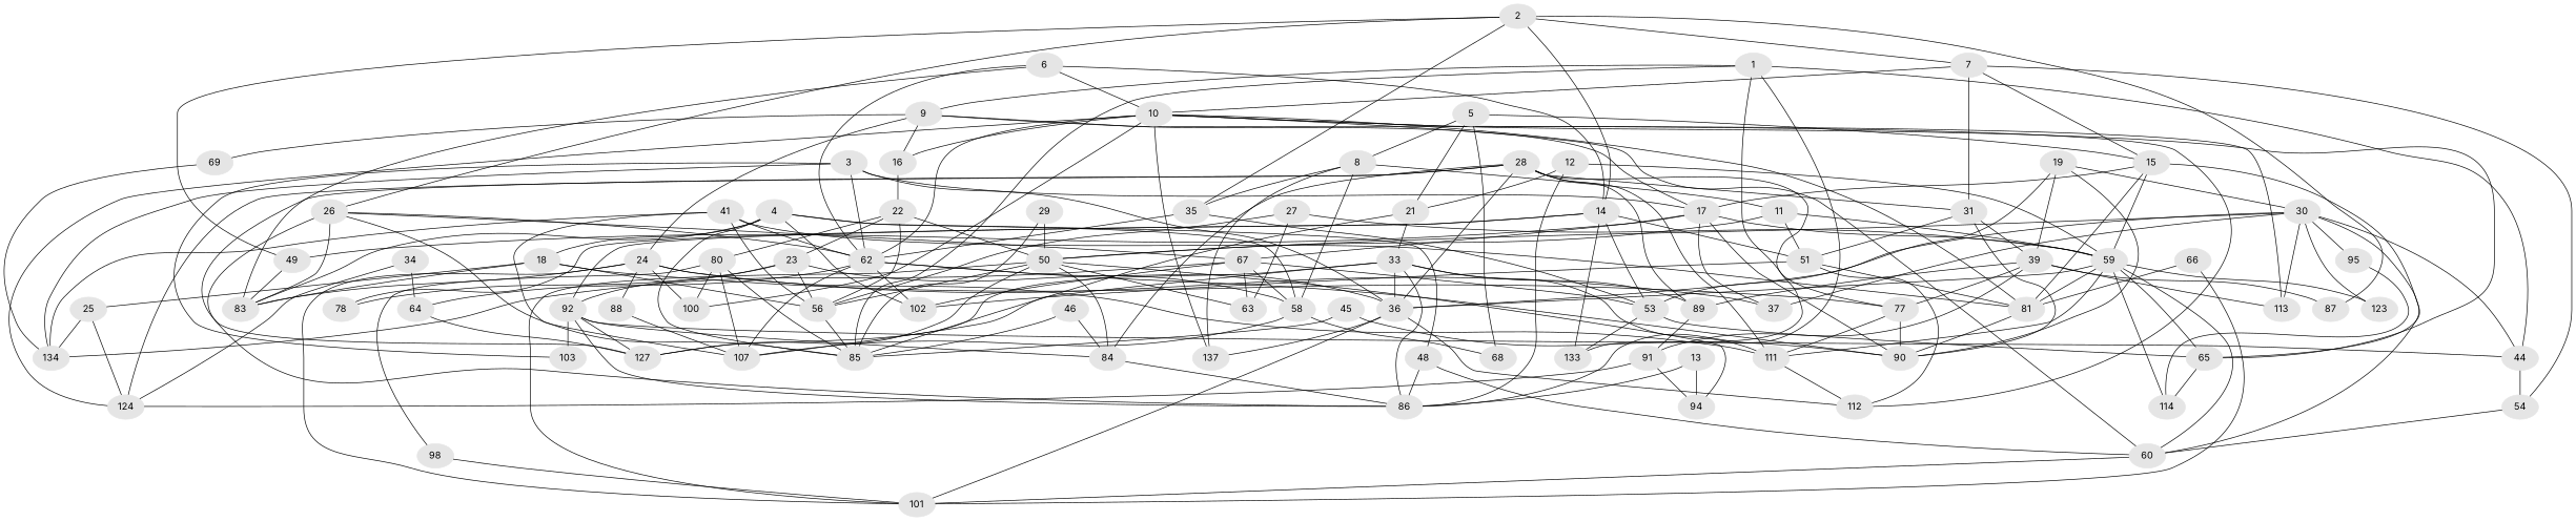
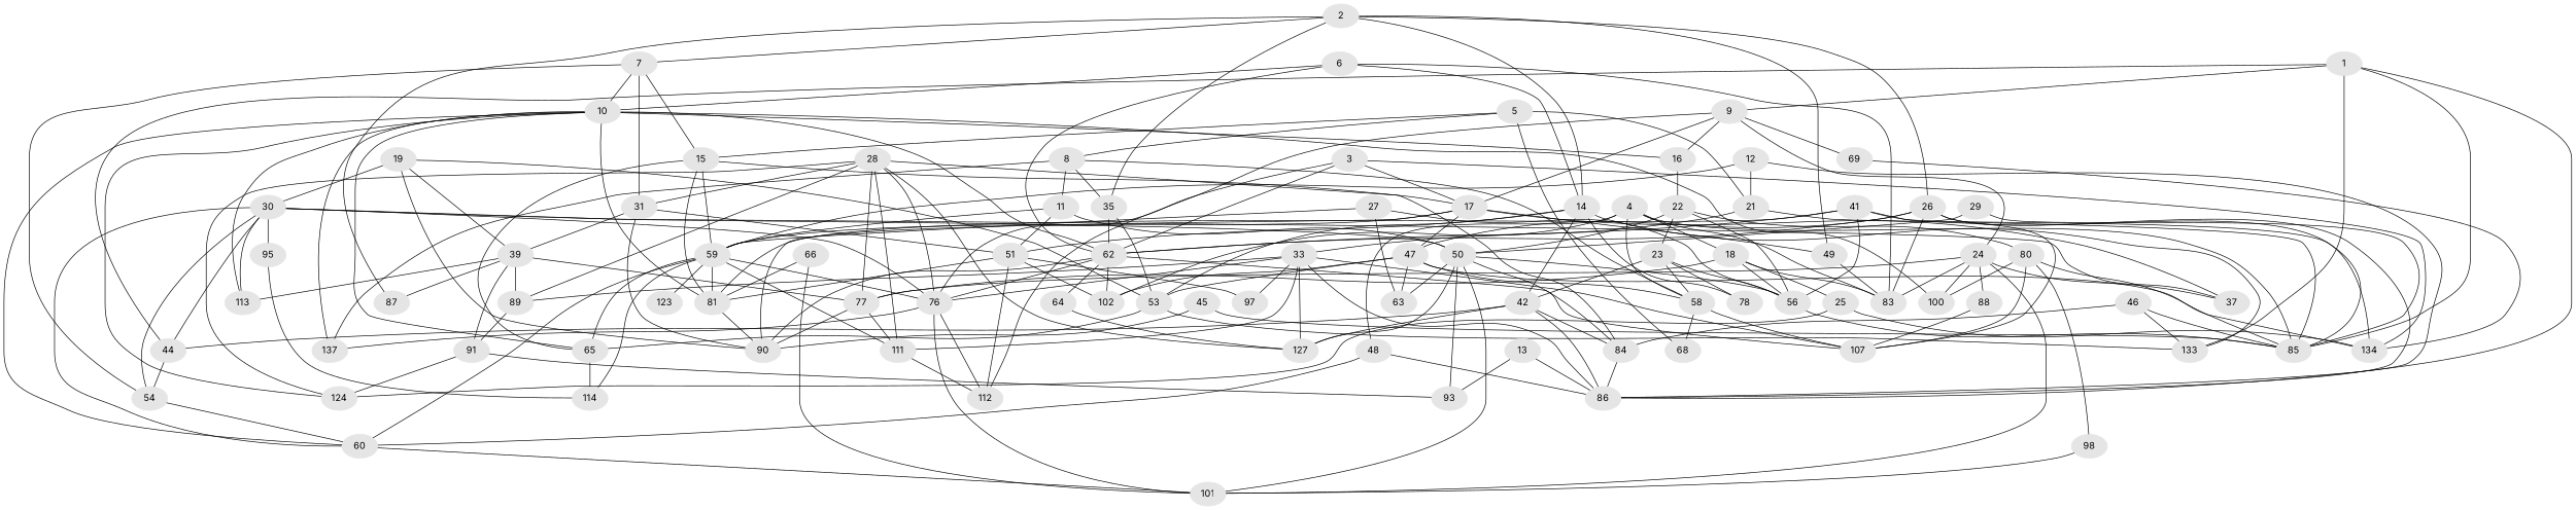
  graph {
    fontname=Inter
    node [color=gray90 fontname=Inter style=filled]
    edge [fontname=Inter]
    1 [super="+32"]
    9 [super="+129"]
    44
    85 [super="+109"]
    86 [super="+99"]
    133
    17 [super="+105"]
    16
    24 [super="+55"]
    69
    112
    54
    2 [super="+125"]
    7
    14 [super="+71"]
    26 [super="+40"]
    35
    49
    87
    15 [super="+108"]
    10 [super="+67"]
    31
    51 [super="+93"]
-   42 [super="+132" label=92]
+   42 [super="+132"]
    53 [super="+135"]
    78
    62 [super="+70"]
    83 [super="+106"]
-   47 [super="+126" label=67]
+   47 [super="+126"]
    3 [super="+36"]
-   76 [super="+104" label=36]
-   103
+   76 [super="+104"]
    134
    59 [super="+131"]
    37 [super="+38"]
    90 [super="+117"]
    102
    107 [super="+121"]
    64
    137
    101 [super="+130"]
    4 [super="+57"]
    18
    48
    58 [super="+61"]
    25 [super="+52"]
    56 [super="+79"]
    77 [super="+96"]
    60 [super="+82"]
    68
    5 [super="+20"]
    8 [super="+122"]
    21
    11
    65 [super="+120"]
    81 [super="+116"]
    33 [super="+72"]
    6 [super="+110"]
    100
    113
    124
    39 [super="+128"]
    50 [super="+75"]
    22 [super="+73"]
    88
    114
-   94
+   94 [label=93]
    63
    84
    127
+   97
    111 [super="+115"]
    123
    12 [super="+118"]
    13
    23 [super="+43"]
    80
    30 [super="+92"]
    95
    19
    89
    91
    98
    27
    28 [super="+119"]
    29
-   34
    41 [super="+136"]
    45
    46 [super="+74"]
    66
    1 -- 9
    1 -- 44
    1 -- 85
    1 -- 86
    1 -- 133
    9 -- 17
    9 -- 16
    9 -- 24
    9 -- 69
    9 -- 112
    44 -- 54
    17 -- 49
    17 -- 47
    17 -- 59
    17 -- 37
    17 -- 90
    16 -- 22
    24 -- 83
    24 -- 37
    24 -- 101
-   24 -- 111 [weight=2]
+   24 -- 77 [weight=2]
    24 -- 100
    24 -- 88
    69 -- 134
    54 -- 60
    2 -- 7
    2 -- 14
    2 -- 26
    2 -- 35
    2 -- 49
    2 -- 87
    7 -- 54
    7 -- 15
    7 -- 10
    7 -- 31
    14 -- 133
    14 -- 51
    14 -- 42
    14 -- 53
    14 -- 78
    26 -- 85
    26 -- 86
    26 -- 62
    26 -- 83 [weight=2]
    26 -- 47
    35 -- 53
    35 -- 62
    49 -- 83
    15 -- 17
    15 -- 59
    15 -- 65
    15 -- 81
    10 -- 16
    10 -- 62
    10 -- 137
    10 -- 60
    10 -- 65
    10 -- 81
    10 -- 100
    10 -- 113
    10 -- 124
    31 -- 51
    31 -- 90
    31 -- 39
    51 -- 112
    51 -- 102
    51 -- 81
+   51 -- 97
    42 -- 44
    42 -- 86
-   42 -- 103
    42 -- 84
    42 -- 127
    53 -- 133
    53 -- 65
    62 -- 76
    62 -- 90
    62 -- 102
    62 -- 107
    62 -- 64
    47 -- 53
    47 -- 134
    47 -- 102
    47 -- 58
    47 -- 63
    3 -- 17
    3 -- 62
    3 -- 76
-   3 -- 103
    3 -- 134
    76 -- 112
    76 -- 137
    76 -- 101
    59 -- 76
    59 -- 60
    59 -- 65
    59 -- 81
    59 -- 114
    59 -- 111
    59 -- 123
    64 -- 127
    4 -- 85
    4 -- 83
    4 -- 102
    4 -- 18
    4 -- 48
    4 -- 58
    18 -- 83
    18 -- 25
    18 -- 56
    18 -- 77
    48 -- 86
    48 -- 60
    58 -- 107
    58 -- 68
    25 -- 134
    25 -- 124
    56 -- 85
    77 -- 90
    77 -- 111
    60 -- 101
    5 -- 15
    5 -- 68
    5 -- 8
    5 -- 21
    8 -- 35
    8 -- 137
    8 -- 58
    8 -- 11
    21 -- 85
    21 -- 33
    11 -- 51
    11 -- 59
    11 -- 50
    65 -- 114
    81 -- 90
    33 -- 86
    33 -- 76
    33 -- 107
    33 -- 127
+   33 -- 97
    33 -- 111
    33 -- 89
    6 -- 14
    6 -- 10
    6 -- 62
    6 -- 83
    39 -- 87
    39 -- 77
    39 -- 113
    39 -- 89
    39 -- 91
    50 -- 101
    50 -- 56
    50 -- 94
    50 -- 63
    50 -- 84
    50 -- 127
    22 -- 56
    22 -- 50
    22 -- 23
    22 -- 80
    88 -- 107
    84 -- 86
    111 -- 112
    12 -- 86
    12 -- 59
    12 -- 21
    13 -- 86
    13 -- 94
    23 -- 42
    23 -- 78
    23 -- 58
    23 -- 56
    80 -- 85
    80 -- 107
    80 -- 100
    80 -- 98
    30 -- 44
    30 -- 76
    30 -- 37
    30 -- 60
    30 -- 113
    30 -- 50
-   30 -- 123
+   30 -- 54
    30 -- 95
    95 -- 114
    19 -- 53
    19 -- 90
    19 -- 39
    19 -- 30
    89 -- 91
    91 -- 124
    91 -- 94
    98 -- 101
    27 -- 59
    27 -- 56
    27 -- 63
    28 -- 31
    28 -- 76
    28 -- 77
    28 -- 124
    28 -- 84
    28 -- 127
    28 -- 111
    28 -- 89
    29 -- 85
    29 -- 50 [weight=2]
-   34 -- 64
-   34 -- 124
    41 -- 62
    41 -- 134
    41 -- 107
    41 -- 56
    41 -- 81
    45 -- 85
    45 -- 90
    46 -- 85
+   46 -- 133
    46 -- 84
    66 -- 101
    66 -- 81
  }
